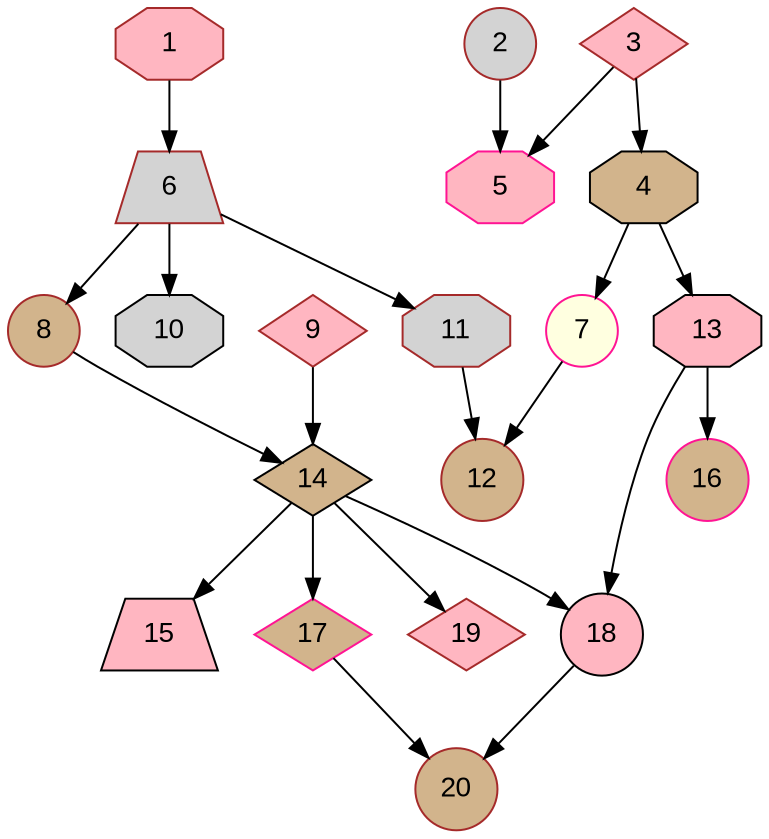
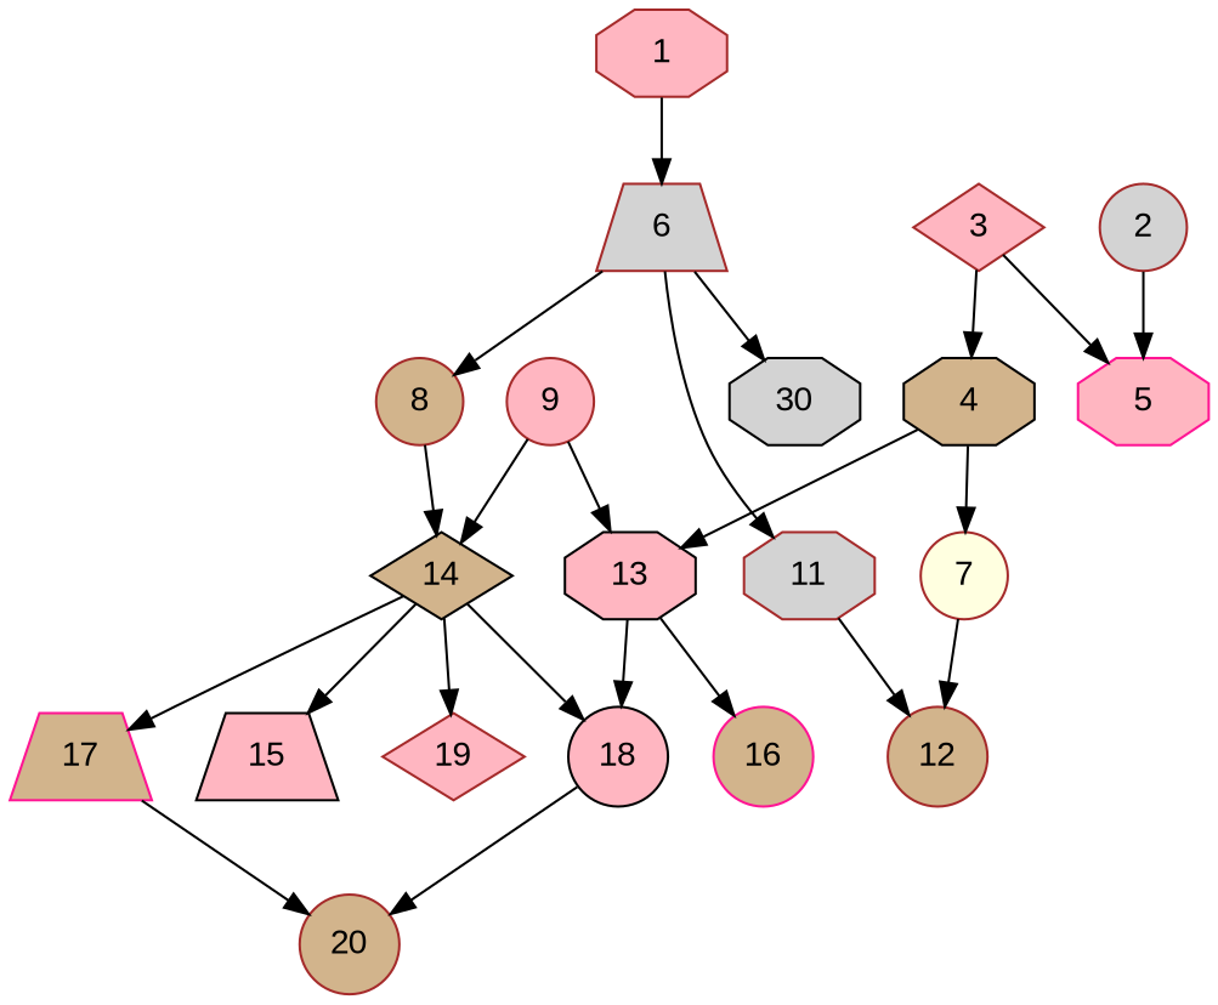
  digraph {
    fontname="Liberation Sans"
    node [alpha=0.15 color=brown fillcolor=lightpink fontname="Liberation Sans" shape=circle style=filled]
    edge [fontname="Liberation Sans"]
    1 [alpha=0.14 expect_size=15229952 shape=octagon]
    6 [alpha=0.18 expect_size=34365440 fillcolor=lightgrey shape=trapezium]
    8 [alpha=0.10 expect_size=39724032 fillcolor=tan]
-   10 [alpha=0.17 color=black expect_size=34915328 fillcolor=lightgrey shape=octagon]
+   10 [alpha=0.17 color=black expect_size=34915328 fillcolor=lightgrey shape=octagon label=30]
    11 [alpha=0.11 expect_size=44360704 fillcolor=lightgrey shape=octagon]
    14 [alpha=0.20 color=black expect_size=20440064 fillcolor=tan shape=diamond]
    12 [alpha=0.13 expect_size=29791232 fillcolor=tan]
    2 [expect_size=33982464 fillcolor=lightgrey]
    5 [color=deeppink expect_size=6875136 shape=octagon]
    3 [alpha=0.01 expect_size=9088000 shape=diamond]
    4 [alpha=0.19 color=black expect_size=46305280 fillcolor=tan shape=octagon]
-   7 [alpha=0.07 color=deeppink expect_size=30995456 fillcolor=lightyellow]
+   7 [alpha=0.07 expect_size=30995456 fillcolor=lightyellow]
    13 [alpha=0.07 color=black expect_size=17525760 shape=octagon]
-   9 [alpha=0.12 expect_size=13822976 shape=diamond]
+   9 [alpha=0.12 expect_size=13822976]
    18 [alpha=0.11 color=black expect_size=17381376]
    15 [alpha=0.12 color=black expect_size=18716672 shape=trapezium]
-   17 [alpha=0.07 color=deeppink expect_size=48721920 fillcolor=tan shape=diamond]
+   17 [alpha=0.07 color=deeppink expect_size=48721920 fillcolor=tan shape=trapezium]
    19 [expect_size=41574400 shape=diamond]
    16 [alpha=0.01 color=deeppink expect_size=6052864 fillcolor=tan]
    20 [alpha=0.02 expect_size=23802880 fillcolor=tan]
    1 -> 6
    6 -> 8
    6 -> 10
    6 -> 11
    8 -> 14
    11 -> 12
    14 -> 18
    14 -> 15
    14 -> 17
    14 -> 19
    2 -> 5
    3 -> 5
    3 -> 4
    4 -> 7
    4 -> 13
    7 -> 12
    13 -> 18
    13 -> 16
    9 -> 14
+   9 -> 13
    18 -> 20
    17 -> 20
  }
